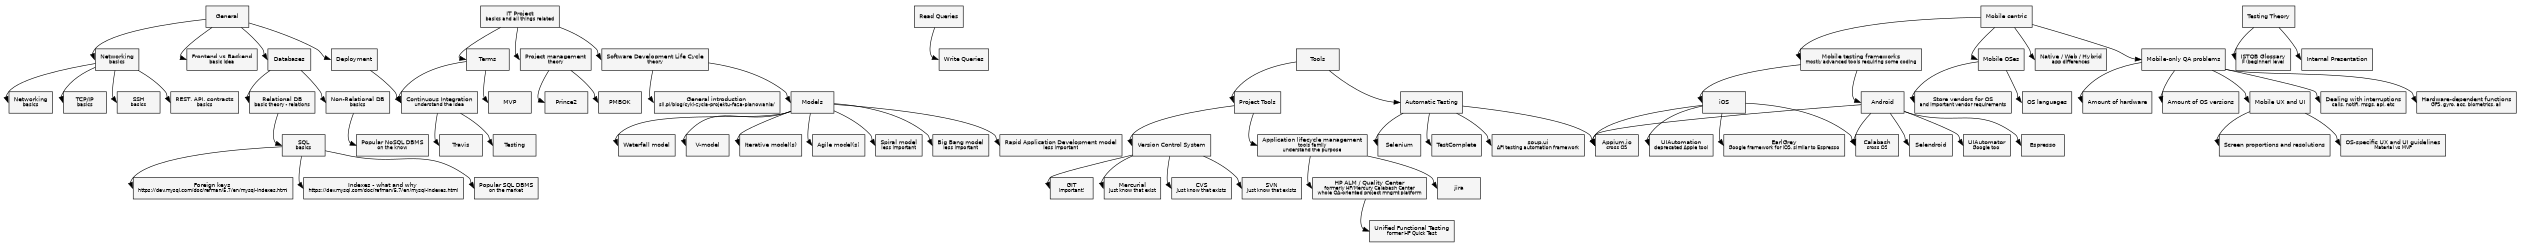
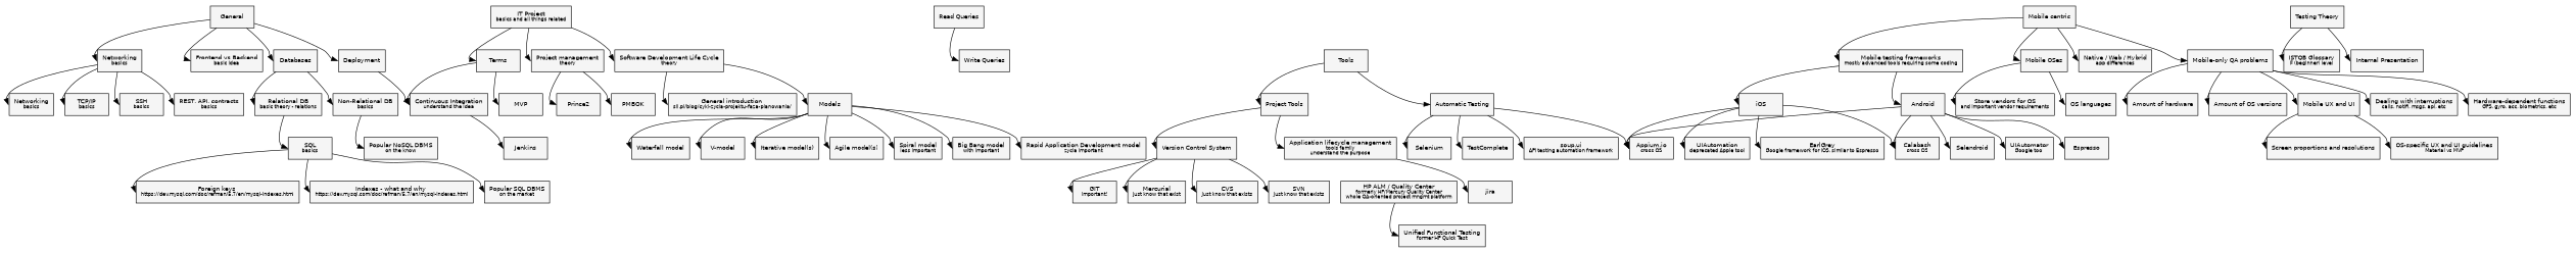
  digraph {
    fontname="Bitstream Vera Sans"
    fontsize=10
    forcelabels=true
    rankdir=TB
    node [fillcolor=whitesmoke fontname="Bitstream Vera Sans" fontsize=10 shape=box style=filled]
    edge [headport=w splines=ortho]
    n1 [height=0.5 label=<Networking<BR /><FONT POINT-SIZE="8">basics</FONT>> width=1]
    n2 [height=0.5 label=<Networking<BR /><FONT POINT-SIZE="8">basics</FONT>> width=1]
    n3 [height=0.5 label=<TCP/IP<BR /><FONT POINT-SIZE="8">basics</FONT>> width=1]
    n4 [height=0.5 label=<SSH<BR /><FONT POINT-SIZE="8">basics</FONT>> width=1]
    n5 [height=0.5 label=<REST, API, contracts<BR /><FONT POINT-SIZE="8">basics</FONT>> width=1]
    General [height=0.5 width=1]
    n7 [height=0.5 label=<Frontend vs Backend<BR /><FONT POINT-SIZE="8">basic idea</FONT>> width=1]
    Databases [height=0.5 width=1]
    Deployment [height=0.5 width=1]
    n10 [height=0.5 label=<Relational DB<BR /><FONT POINT-SIZE="8">basic theory - relations</FONT>> width=1]
    n11 [height=0.5 label=<Non-Relational DB<BR /><FONT POINT-SIZE="8">basics</FONT>> width=1]
    n12 [height=0.5 label=<Continuous Integration<BR /><FONT POINT-SIZE="8">understand the idea</FONT>> width=1]
    n13 [height=0.5 label=<SQL<BR /><FONT POINT-SIZE="8">basics</FONT>> width=1]
    n14 [height=0.5 label=<Popular NoSQL DBMS<BR /><FONT POINT-SIZE="8">on the know</FONT>> width=1]
    n15 [height=0.5 label=<Foreign keys <BR /><FONT POINT-SIZE="8">https://dev.mysql.com/doc/refman/5.7/en/mysql-indexes.html</FONT>> width=1]
    n16 [height=0.5 label=<Indexes - what and why <BR /><FONT POINT-SIZE="8">https://dev.mysql.com/doc/refman/5.7/en/mysql-indexes.html</FONT>> width=1]
    n17 [height=0.5 label=<Popular SQL DBMS<BR /><FONT POINT-SIZE="8">on the market</FONT>> width=1]
    n18 [height=0.5 label=<Read Queries> width=1]
    n19 [height=0.5 label=<Write Queries> width=1]
-   Travis [height=0.5 width=1]
-   Jenkins [height=0.5 width=1 label=Testing]
+   Jenkins [height=0.5 width=1]
    n22 [height=0.5 label=<IT Project<BR /><FONT POINT-SIZE="8">basics and all things related</FONT>> width=1]
    n23 [height=0.5 label=<Project management<BR /><FONT POINT-SIZE="8">theory</FONT>> width=1]
    n24 [height=0.5 label=<Software Development Life Cycle<BR /><FONT POINT-SIZE="8">theory</FONT>> width=1]
    Terms [height=0.5 width=1]
    Prince2 [height=0.5 width=1]
    PMBOK [height=0.5 width=1]
    n28 [height=0.5 label=<General introduction <BR /><FONT POINT-SIZE="8">sii.pl/blog/cykl-zycia-projektu-faza-planowania/</FONT>> width=1]
    Models [height=0.5 width=1]
    MVP [height=0.5 width=1]
    n31 [height=0.5 label=<Waterfall model> width=1]
    n32 [height=0.5 label=<V-model> width=1]
    n33 [height=0.5 label=<Iterative model(s)> width=1]
    n34 [height=0.5 label=<Agile model(s)> width=1]
    n35 [height=0.5 label=<Spiral model<BR /><FONT POINT-SIZE="8">less important</FONT>> width=1]
-   n36 [height=0.5 label=<Big Bang model<BR /><FONT POINT-SIZE="8">less important</FONT>> width=1]
-   n37 [height=0.5 label=<Rapid Application Development model<BR /><FONT POINT-SIZE="8">less important</FONT>> width=1]
+   n36 [height=0.5 label=<Big Bang model<BR /><FONT POINT-SIZE="8">with important</FONT>> width=1]
+   n37 [height=0.5 label=<Rapid Application Development model<BR /><FONT POINT-SIZE="8">zycia important</FONT>> width=1]
    n38 [height=0.5 label=<Project Tools> width=1]
    n39 [height=0.5 label=<Version Control System> width=1]
    n40 [height=0.5 label=<Application lifecycle management<BR /><FONT POINT-SIZE="8">tools family<BR />understand the purpose</FONT>> width=1]
    Tools [height=0.5 width=1]
    n42 [height=0.5 label=<Automatic Testing> width=1]
    Selenium [height=0.5 width=1]
    n44 [height=0.5 label=<Appium.io<BR /><FONT POINT-SIZE="8">cross OS</FONT>> width=1]
    TestComplete [height=0.5 width=1]
    n46 [height=0.5 label=<soup.ui<BR /><FONT POINT-SIZE="8">API testing automation framework</FONT>> width=1]
    n47 [height=0.5 label=<GIT<BR /><FONT POINT-SIZE="8">important!</FONT>> width=1]
    n48 [height=0.5 label=<Mercurial<BR /><FONT POINT-SIZE="8">just know that exist</FONT>> width=1]
    n49 [height=0.5 label=<CVS<BR /><FONT POINT-SIZE="8">just know that exists</FONT>> width=1]
    n50 [height=0.5 label=<SVN<BR /><FONT POINT-SIZE="8">just know that exists</FONT>> width=1]
-   n51 [height=0.5 label=<HP ALM / Quality Center<BR /><FONT POINT-SIZE="8">formerly HP/Mercury Calabash Center<BR />whole QA-oriented project mngmt platform</FONT>> width=1]
+   n51 [height=0.5 label=<HP ALM / Quality Center<BR /><FONT POINT-SIZE="8">formerly HP/Mercury Quality Center<BR />whole QA-oriented project mngmt platform</FONT>> width=1]
    jira [height=0.5 width=1]
    n53 [height=0.5 label=<Unified Functional Testing<BR /><FONT POINT-SIZE="8">former HP Quick Test</FONT>> width=1]
    n54 [height=0.5 label=<Testing Theory> width=1]
    n55 [height=0.5 label=<ISTQB Glossary<BR /><FONT POINT-SIZE="8">F (beginner) level</FONT>> width=1]
    n56 [height=0.5 label=<Internal Presentation> width=1]
    n57 [height=0.5 label=<Mobile centric> width=1]
    n58 [height=0.5 label=<Mobile OSes> width=1]
    n59 [height=0.5 label=<Native / Web / Hybrid<BR /><FONT POINT-SIZE="8">app differences</FONT>> width=1]
    n60 [height=0.5 label=<Mobile-only QA problems> width=1]
    n61 [height=0.5 label=<Mobile testing frameworks<BR /><FONT POINT-SIZE="8">mostly advanced tools requiring some coding</FONT>> width=1]
    n62 [height=0.5 label=<Store vendors for OS<BR /><FONT POINT-SIZE="8">and important vendor requirements</FONT>> width=1]
    n63 [height=0.5 label=<OS languages> width=1]
    n64 [height=0.5 label=<Amount of hardware> width=1]
    n65 [height=0.5 label=<Amount of OS versions> width=1]
    n66 [height=0.5 label=<Mobile UX and UI> width=1]
    n67 [height=0.5 label=<Dealing with interruptions<BR /><FONT POINT-SIZE="8">calls, notifi, msgs, api, etc</FONT>> width=1]
-   n68 [height=0.5 label=<Hardware-dependent functions<BR /><FONT POINT-SIZE="8">GPS, gyro, acc, biometrics, all</FONT>> width=1]
+   n68 [height=0.5 label=<Hardware-dependent functions<BR /><FONT POINT-SIZE="8">GPS, gyro, acc, biometrics, etc</FONT>> width=1]
    Android [height=0.5 width=1]
    iOS [height=0.5 width=1]
    n71 [height=0.5 label=<Screen proportions and resolutions> width=1]
    n72 [height=0.5 label=<OS-specific UX and UI guidelines<BR /><FONT POINT-SIZE="8">Material vs MVP</FONT>> width=1]
    n73 [height=0.5 label=<Calabash<BR /><FONT POINT-SIZE="8">cross OS</FONT>> width=1]
    Selendroid [height=0.5 width=1]
    n75 [height=0.5 label=<UIAutomator<BR /><FONT POINT-SIZE="8">Google tool</FONT>> width=1]
    Espresso [height=0.5 width=1]
    n77 [height=0.5 label=<UIAutomation<BR /><FONT POINT-SIZE="8">deprecated Apple tool</FONT>> width=1]
    n78 [height=0.5 label=<EarlGrey<BR /><FONT POINT-SIZE="8">Google framework for iOS, similar to Espresso</FONT>> width=1]
    n1 -> n2
    n1 -> n3
    n1 -> n4
    n1 -> n5
    General -> n1
    General -> n7
    General -> Databases
    General -> Deployment
    Databases -> n10
    Databases -> n11
    Deployment -> n12
    n10 -> n13
    n11 -> n14
-   n12 -> Travis
    n12 -> Jenkins
    n13 -> n15
    n13 -> n16
    n13 -> n17
    n18 -> n19
    n22 -> n23
    n22 -> n24
    n22 -> Terms
    n23 -> Prince2
    n23 -> PMBOK
    n24 -> n28
    n24 -> Models
    Terms -> n12
    Terms -> MVP
    Models -> n31
    Models -> n32
    Models -> n33
    Models -> n34
    Models -> n35
    Models -> n36
    Models -> n37
    n38 -> n39
    n38 -> n40
    n39 -> n47
    n39 -> n48
    n39 -> n49
    n39 -> n50
-   n40 -> n51
    n40 -> jira
    Tools -> n38
    Tools -> n42
    n42 -> Selenium
    n42 -> n44
    n42 -> TestComplete
    n42 -> n46
    n51 -> n53
    n54 -> n55
    n54 -> n56
    n57 -> n58
    n57 -> n59
    n57 -> n60
    n57 -> n61
    n58 -> n62
    n58 -> n63
    n60 -> n64
    n60 -> n65
    n60 -> n66
    n60 -> n67
    n60 -> n68
    n61 -> Android
    n61 -> iOS
    n66 -> n71
    n66 -> n72
    Android -> n44
    Android -> n73
    Android -> Selendroid
    Android -> n75
    Android -> Espresso
    iOS -> n44
    iOS -> n73
    iOS -> n77
    iOS -> n78
  }
